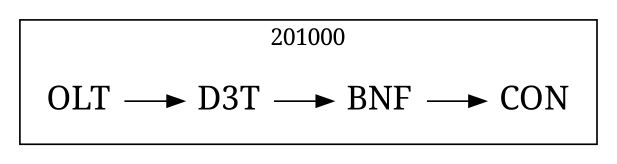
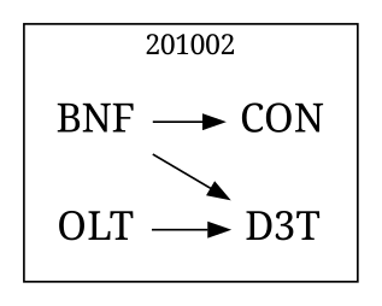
  strict digraph {
    fontname="Noto Serif"
    rankdir=LR
    node [fontname="Noto Serif" fontsize=20 shape=plaintext]
    edge [fontname="Noto Serif"]
    n1 [label=CON]
    n2 [label=D3T]
    n3 [label=BNF]
    n4 [label=OLT]
    subgraph cluster_1 {
-     label=201000
+     label=201002
      labeldoc=t
      n1
      n2
      n3
      n4
    }
    n3 -> n1
-   n2 -> n3
+   n3 -> n2
    n4 -> n2
  }
